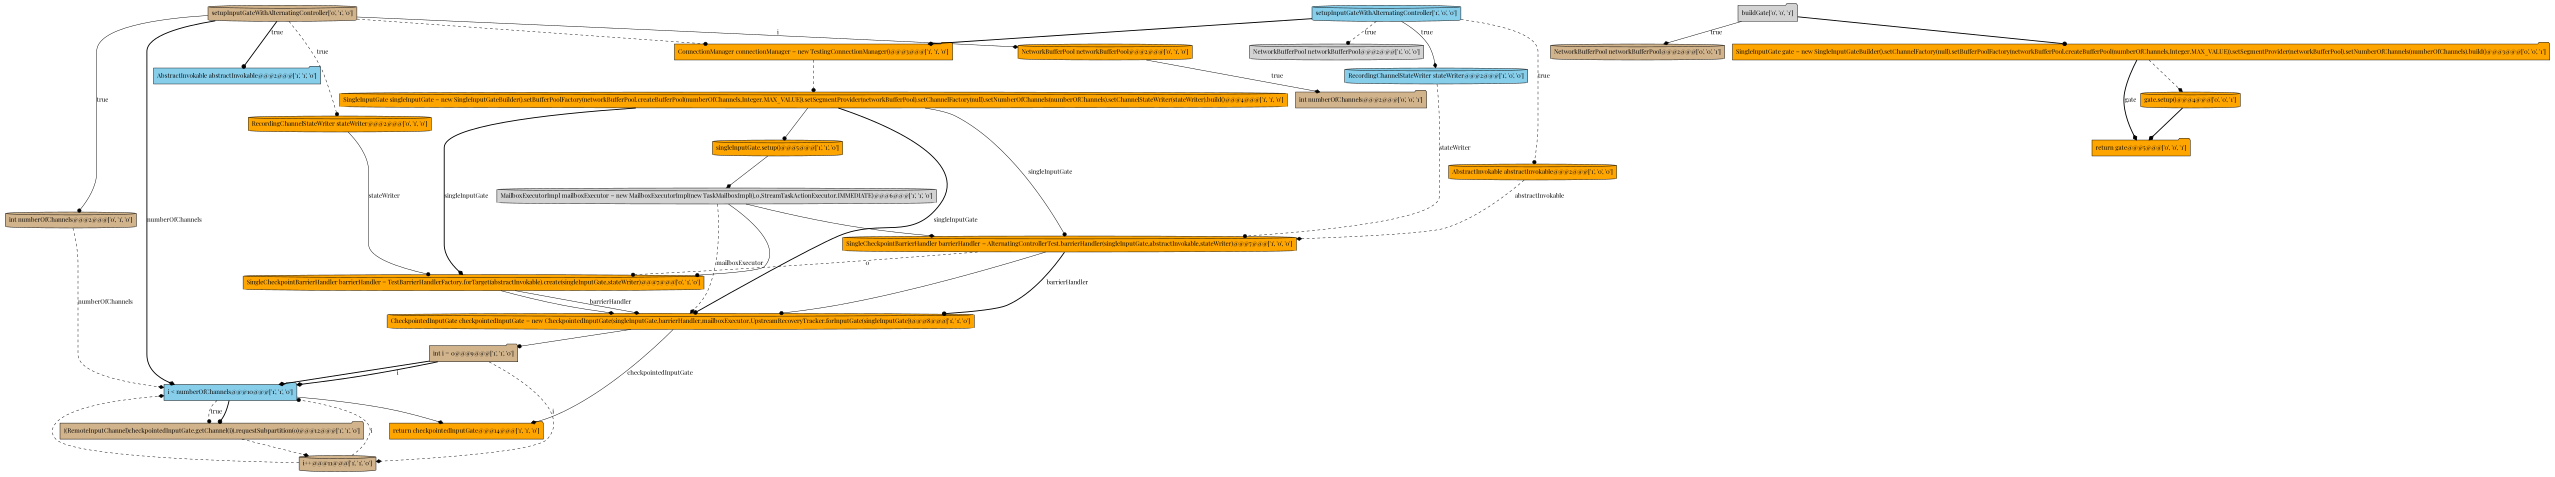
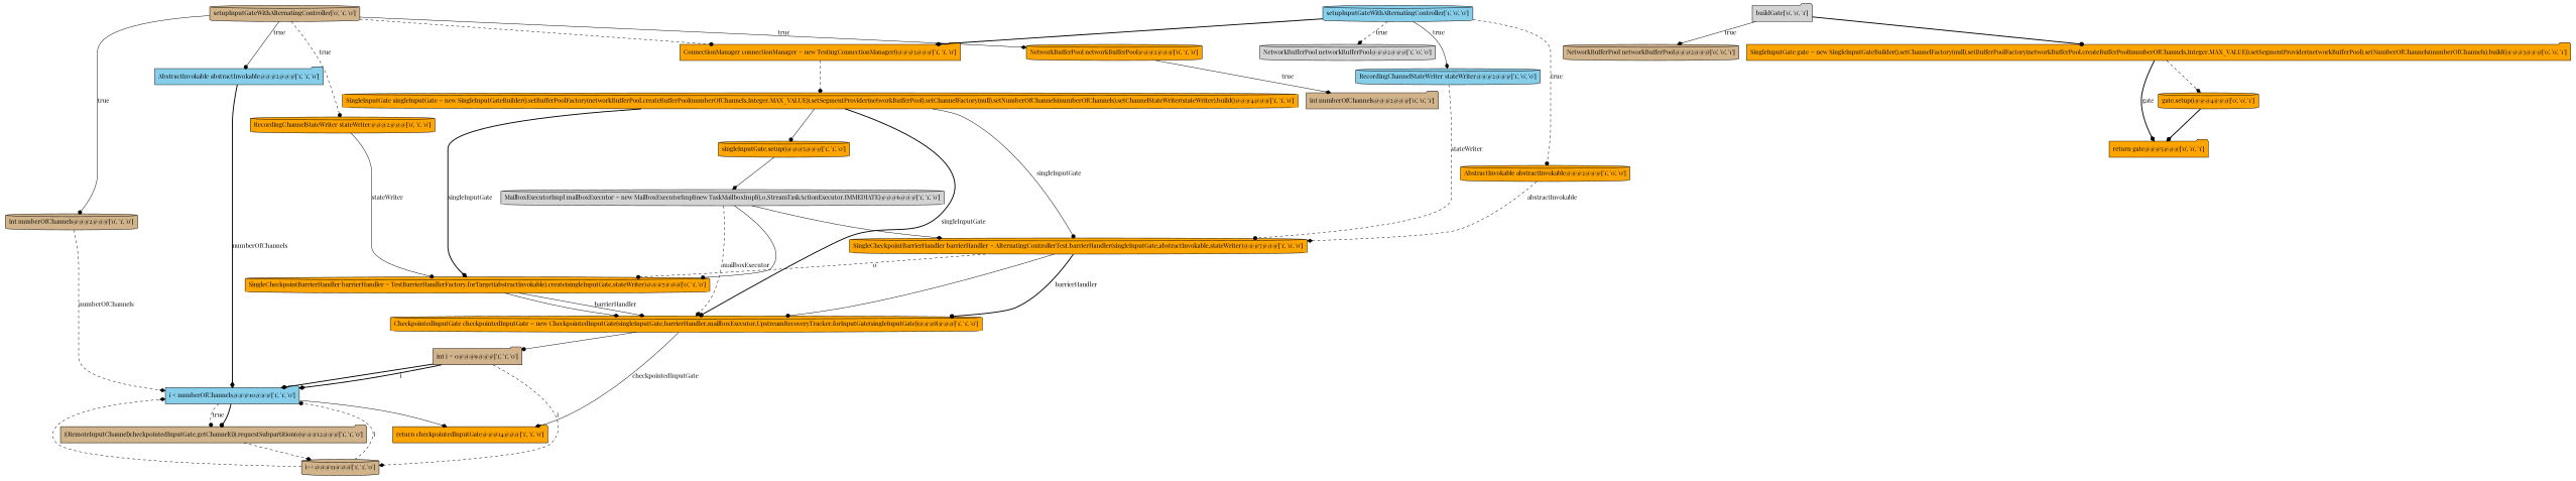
  digraph {
    fontname="Playfair Display"
    node [fillcolor=orange fontname="Playfair Display" shape=cylinder style=filled]
    edge [arrowhead=diamond fontname="Playfair Display" style=solid]
    n1 [label="CheckpointedInputGate checkpointedInputGate = new CheckpointedInputGate(singleInputGate,barrierHandler,mailboxExecutor,UpstreamRecoveryTracker.forInputGate(singleInputGate))@@@8@@@['1', '1', '0']"]
    n2 [label="return checkpointedInputGate@@@14@@@['1', '1', '0']" shape=folder]
    n3 [fillcolor=tan label="int i = 0@@@9@@@['1', '1', '0']" shape=folder]
    n4 [fillcolor=skyblue label="i < numberOfChannels@@@10@@@['1', '1', '0']" shape=folder]
    n5 [fillcolor=tan label="i++@@@11@@@['1', '1', '0']"]
    n6 [label="SingleCheckpointBarrierHandler barrierHandler = AlternatingControllerTest.barrierHandler(singleInputGate,abstractInvokable,stateWriter)@@@7@@@['1', '0', '0']"]
    n7 [label="SingleCheckpointBarrierHandler barrierHandler = TestBarrierHandlerFactory.forTarget(abstractInvokable).create(singleInputGate,stateWriter)@@@7@@@['0', '1', '0']"]
    n8 [label="SingleInputGate singleInputGate = new SingleInputGateBuilder().setBufferPoolFactory(networkBufferPool.createBufferPool(numberOfChannels,Integer.MAX_VALUE)).setSegmentProvider(networkBufferPool).setChannelFactory(null).setNumberOfChannels(numberOfChannels).setChannelStateWriter(stateWriter).build()@@@4@@@['1', '1', '0']"]
    n9 [label="singleInputGate.setup()@@@5@@@['1', '1', '0']"]
    n10 [fillcolor=lightgrey label="MailboxExecutorImpl mailboxExecutor = new MailboxExecutorImpl(new TaskMailboxImpl(),0,StreamTaskActionExecutor.IMMEDIATE)@@@6@@@['1', '1', '0']"]
    n11 [fillcolor=tan label="((RemoteInputChannel)checkpointedInputGate.getChannel(i)).requestSubpartition(0)@@@12@@@['1', '1', '0']" shape=folder]
    n12 [label="AbstractInvokable abstractInvokable@@@2@@@['1', '0', '0']"]
    n13 [fillcolor=skyblue label="AbstractInvokable abstractInvokable@@@2@@@['1', '1', '0']" shape=folder]
    n14 [fillcolor=tan label="setupInputGateWithAlternatingController['0', '1', '0']"]
    n15 [label="RecordingChannelStateWriter stateWriter@@@2@@@['0', '1', '0']"]
    n16 [label="NetworkBufferPool networkBufferPool@@@2@@@['0', '1', '0']"]
    n17 [fillcolor=tan label="int numberOfChannels@@@2@@@['0', '1', '0']"]
    n18 [label="ConnectionManager connectionManager = new TestingConnectionManager()@@@3@@@['1', '1', '0']" shape=folder]
    n19 [fillcolor=tan label="int numberOfChannels@@@2@@@['0', '0', '1']" shape=folder]
    n20 [label="return gate@@@5@@@['0', '0', '1']" shape=folder]
    n21 [fillcolor=tan label="NetworkBufferPool networkBufferPool@@@2@@@['0', '0', '1']"]
    n22 [fillcolor=skyblue label="setupInputGateWithAlternatingController['1', '0', '0']"]
    n23 [fillcolor=lightgrey label="NetworkBufferPool networkBufferPool@@@2@@@['1', '0', '0']"]
    n24 [fillcolor=skyblue label="RecordingChannelStateWriter stateWriter@@@2@@@['1', '0', '0']"]
    n25 [label="SingleInputGate gate = new SingleInputGateBuilder().setChannelFactory(null).setBufferPoolFactory(networkBufferPool.createBufferPool(numberOfChannels,Integer.MAX_VALUE)).setSegmentProvider(networkBufferPool).setNumberOfChannels(numberOfChannels).build()@@@3@@@['0', '0', '1']" shape=folder]
    n26 [label="gate.setup()@@@4@@@['0', '0', '1']"]
    n27 [fillcolor=lightgrey label="buildGate['0', '0', '1']" shape=folder]
    n1 -> n2 [label=checkpointedInputGate]
    n1 -> n3 [arrowhead=dot]
    n3 -> n4 [style=bold]
    n3 -> n4 [label=i style=bold]
    n3 -> n5 [label=i style=dashed]
    n4 -> n2
    n4 -> n11 [arrowhead=dot style=bold]
    n4 -> n11 [arrowhead=dot label=true style=dashed]
    n5 -> n4 [style=dashed]
    n5 -> n4 [arrowhead=dot label=i style=dashed]
    n6 -> n1 [arrowhead=dot label=barrierHandler style=bold]
    n6 -> n1 [arrowhead=dot]
    n6 -> n7 [arrowhead=dot label=0 style=dashed]
    n7 -> n1 [label=barrierHandler]
    n7 -> n1
    n8 -> n1 [arrowhead=dot label=singleInputGate style=bold]
    n8 -> n6 [arrowhead=dot label=singleInputGate]
    n8 -> n7 [label=singleInputGate style=bold]
    n8 -> n9 [arrowhead=dot]
    n9 -> n10
    n10 -> n1 [label=mailboxExecutor style=dashed]
    n10 -> n6
    n10 -> n7 [arrowhead=dot]
    n11 -> n5 [style=dashed]
    n12 -> n6 [label=abstractInvokable style=dashed]
-   n14 -> n4 [label=numberOfChannels style=bold]
-   n14 -> n13 [arrowhead=dot label=true style=bold]
+   n13 -> n4 [label=numberOfChannels style=bold]
+   n14 -> n13 [arrowhead=dot label=true]
    n14 -> n15 [arrowhead=dot label=true style=dashed]
-   n14 -> n16 [label=i]
+   n14 -> n16 [label=true]
    n14 -> n17 [arrowhead=dot label=true]
    n14 -> n18 [arrowhead=dot style=dashed]
    n15 -> n7 [arrowhead=dot label=stateWriter]
    n16 -> n19 [label=true]
    n17 -> n4 [label=numberOfChannels style=dashed]
    n18 -> n8 [arrowhead=dot style=dashed]
    n22 -> n12 [arrowhead=dot label=true style=dashed]
    n22 -> n18 [style=bold]
-   n22 -> n23 [arrowhead=dot label=true style=dashed]
+   n22 -> n23 [label=true style=dashed]
    n22 -> n24 [label=true]
    n24 -> n6 [arrowhead=dot label=stateWriter style=dashed]
    n25 -> n20 [label=gate style=bold]
    n25 -> n26 [style=dashed]
    n26 -> n20 [style=bold]
    n27 -> n21 [label=true]
    n27 -> n25 [arrowhead=dot style=bold]
  }
